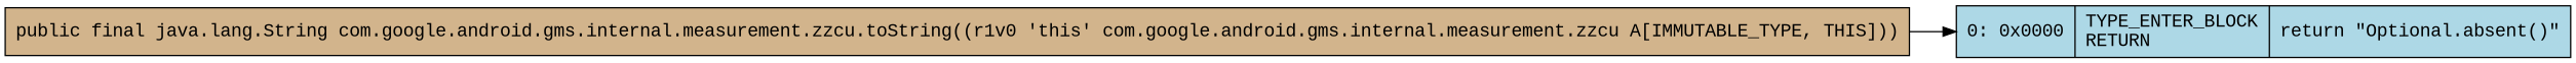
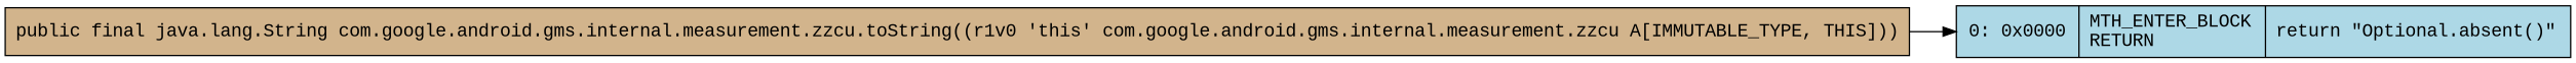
  digraph {
    rankdir=LR
    fontname="Liberation Mono"
    node [shape=record style=filled fontname="Liberation Mono"]
-   n1 [label="{0\:\ 0x0000|TYPE_ENTER_BLOCK\lRETURN\l|return \"Optional.absent()\"\l}" fillcolor=lightblue]
+   n1 [label="{0\:\ 0x0000|MTH_ENTER_BLOCK\lRETURN\l|return \"Optional.absent()\"\l}" fillcolor=lightblue]
    n2 [label="{public final java.lang.String com.google.android.gms.internal.measurement.zzcu.toString((r1v0 'this' com.google.android.gms.internal.measurement.zzcu A[IMMUTABLE_TYPE, THIS])) }" fillcolor=tan]
    n2 -> n1 [style=solid fontname="Liberation Mono"]
  }
